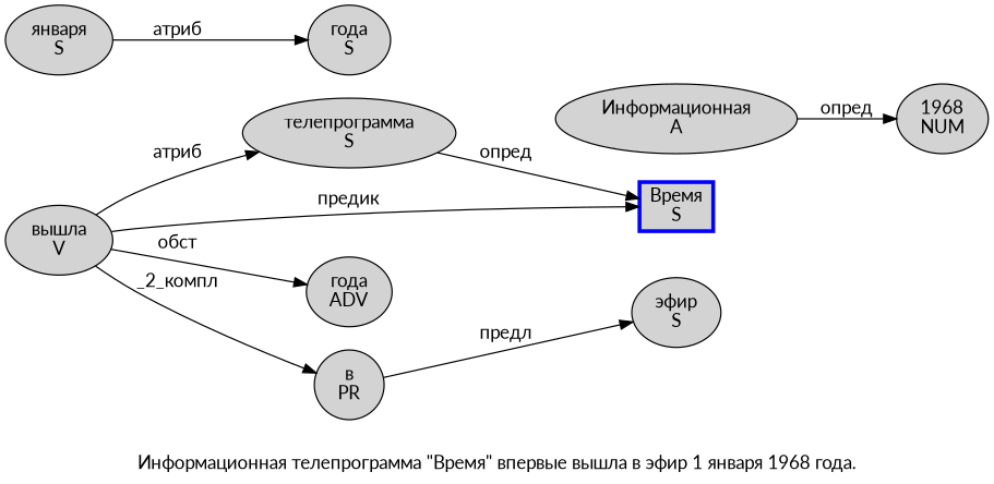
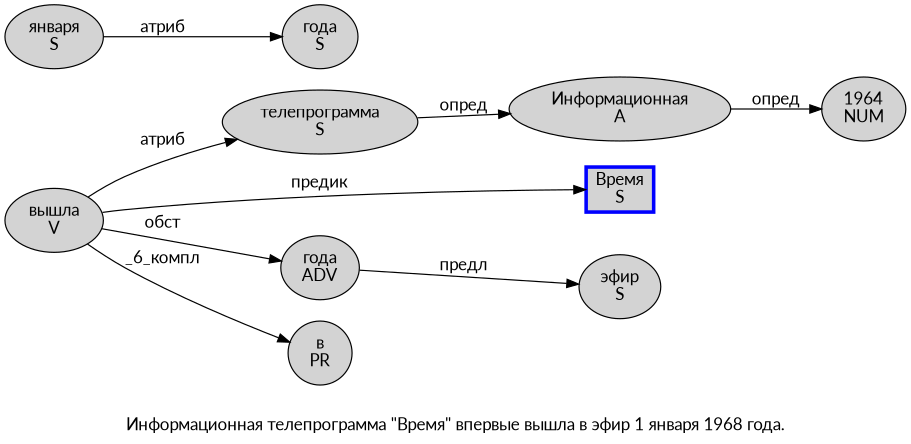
  digraph {
    fontname=Lato
    label="Информационная телепрограмма \"Время\" впервые вышла в эфир 1 января 1968 года."
    rankdir=LR
    node [fillcolor=lightgray fontname=Lato penwidth=1 shape=ellipse style=filled]
    edge [fontname=Lato]
    n1 [label="Информационная\nA"]
-   n2 [label="1968\nNUM"]
+   n2 [label="1964\nNUM"]
    n3 [label="телепрограмма\nS"]
    n4 [color=blue label="Время\nS" penwidth=3 shape=box]
    n5 [label="года\nADV"]
    n6 [label="вышла\nV"]
    n7 [label="в\nPR"]
    n8 [label="эфир\nS"]
    n9 [label="января\nS"]
    n10 [label="года\nS"]
    n1 -> n2 [label="опред"]
-   n3 -> n4 [label="опред"]
+   n3 -> n1 [label="опред"]
    n6 -> n3 [label="атриб"]
    n6 -> n4 [label="предик"]
    n6 -> n5 [label="обст"]
-   n6 -> n7 [label="_2_компл"]
-   n7 -> n8 [label="предл"]
+   n6 -> n7 [label="_6_компл"]
+   n5 -> n8 [label="предл"]
    n9 -> n10 [label="атриб"]
  }
